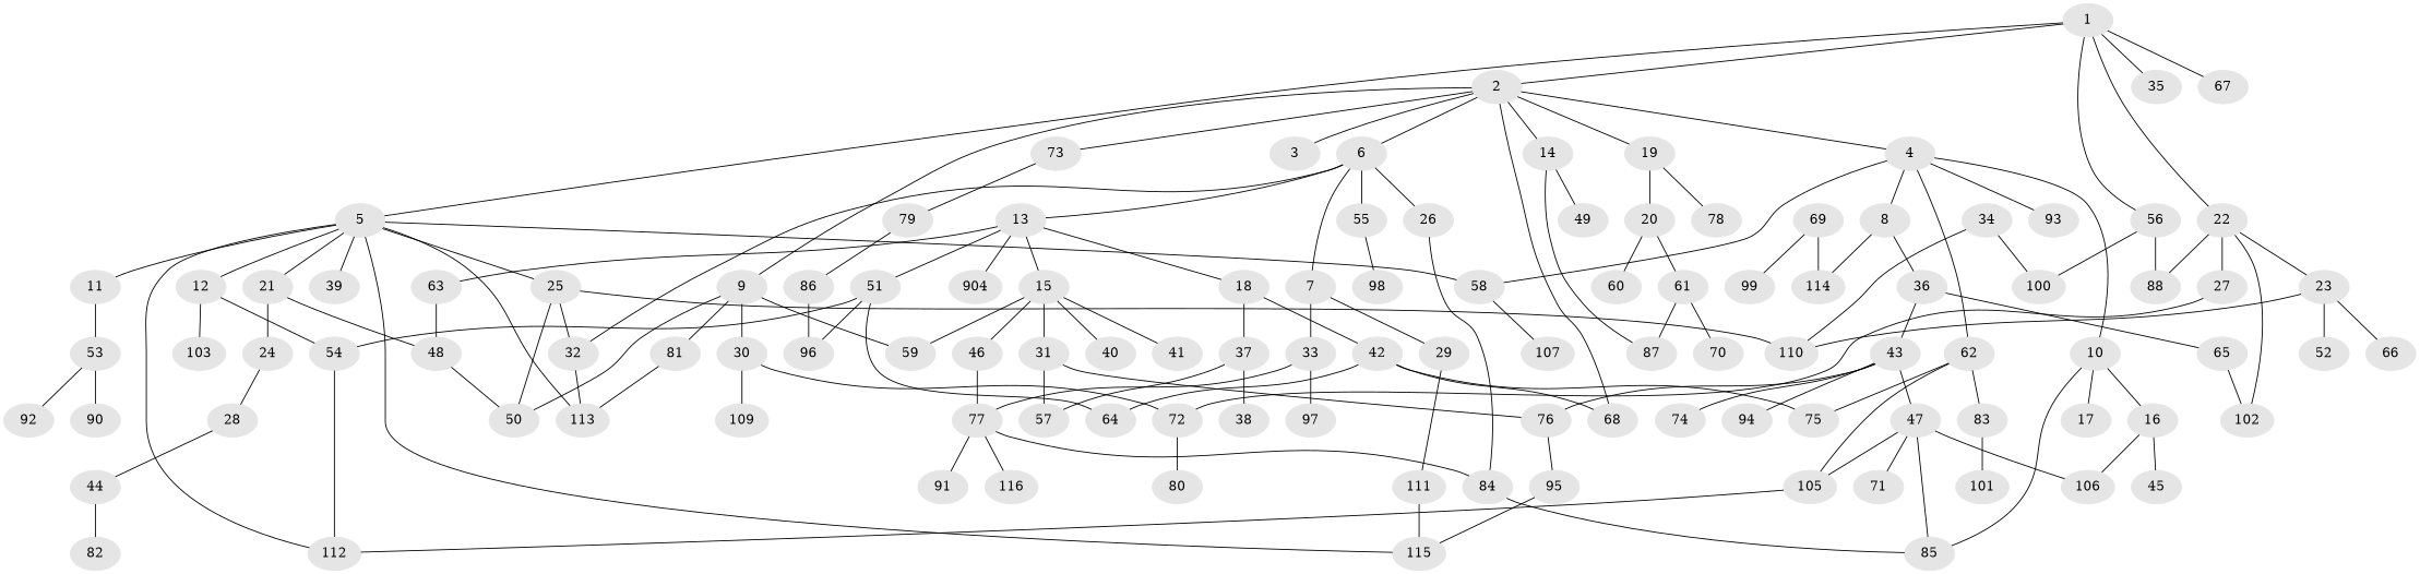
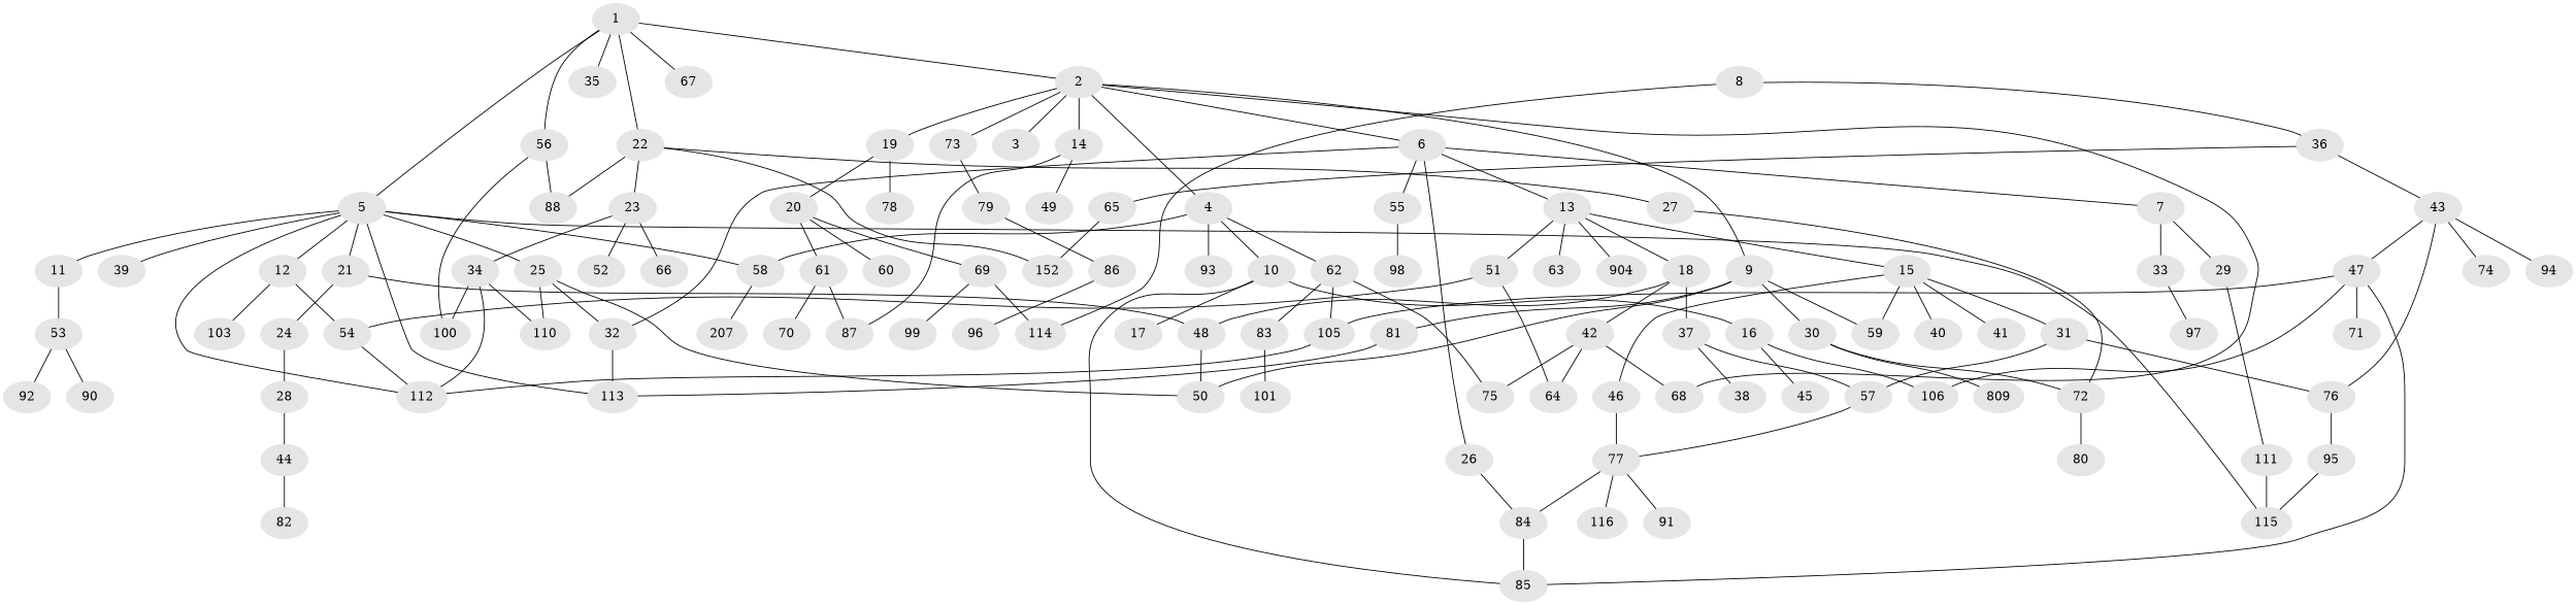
  graph {
    node [color=gray90 style=filled]
    1
    2
    5
    22
    35
    56
    67
    3
    4
    6
    9
    14
    19
    68
    73
    58
    11
    12
    21
    25
    39
    112
    113
    115
    23
    27
    88
-   102
+   102 [label=152]
    100
    8
    10
    62
    93
    7
    13
    26
    32
    55
    30
    50
    59
    81
    49
    87
    20
    78
    79
    36
    114
    16
    17
    85
-   107
+   107 [label=207]
    75
    105
    83
    53
    54
    103
    48
    24
    110
    29
    33
    15
    18
    51
    63
    n69 [label=904]
    84
    98
    111
    77
    97
    43
    65
    72
-   109
+   109 [label=809]
    45
    106
    90
    92
    31
    40
    41
    46
    37
    42
    64
    96
    57
    76
    38
    60
    61
    69
    70
    99
    28
    34
    52
    66
    44
    80
    82
    95
    91
    116
    47
    74
    94
    71
    101
    86
    1 -- 2
    1 -- 5
    1 -- 22
    1 -- 35
    1 -- 56
    1 -- 67
    2 -- 3
    2 -- 4
    2 -- 6
    2 -- 9
    2 -- 14
    2 -- 19
    2 -- 68
    2 -- 73
    5 -- 58
    5 -- 11
    5 -- 12
    5 -- 21
    5 -- 25
    5 -- 39
    5 -- 112
    5 -- 113
    5 -- 115
    22 -- 23
    22 -- 27
    22 -- 88
    22 -- 102
    56 -- 88
    56 -- 100
    4 -- 58
-   4 -- 8
    4 -- 10
    4 -- 62
    4 -- 93
    6 -- 7
    6 -- 13
    6 -- 26
    6 -- 32
    6 -- 55
    9 -- 30
    9 -- 50
    9 -- 59
    9 -- 81
    14 -- 49
    14 -- 87
    19 -- 20
    19 -- 78
    73 -- 79
    58 -- 107
    11 -- 53
    12 -- 54
    12 -- 103
    21 -- 48
    21 -- 24
    25 -- 32
    25 -- 50
    25 -- 110
-   23 -- 110
+   23 -- 34
    23 -- 52
    23 -- 66
    27 -- 72
    8 -- 36
    8 -- 114
    10 -- 16
    10 -- 17
    10 -- 85
    62 -- 75
    62 -- 105
    62 -- 83
    7 -- 29
    7 -- 33
    13 -- 15
    13 -- 18
    13 -- 51
    13 -- 63
    13 -- n69
    26 -- 84
    32 -- 113
    55 -- 98
    30 -- 72
    30 -- 109
    81 -- 113
    20 -- 60
    20 -- 61
+   20 -- 69
    79 -- 86
    36 -- 43
    36 -- 65
    16 -- 45
    16 -- 106
    105 -- 112
    83 -- 101
    53 -- 90
    53 -- 92
    54 -- 112
    48 -- 50
    24 -- 28
    29 -- 111
-   33 -- 77
+   57 -- 77
    33 -- 97
    15 -- 59
    15 -- 31
    15 -- 40
    15 -- 41
    15 -- 46
-   63 -- 48
+   18 -- 48
    18 -- 37
    18 -- 42
    51 -- 54
    51 -- 64
-   51 -- 96
    84 -- 85
    111 -- 115
    77 -- 84
    77 -- 91
    77 -- 116
    43 -- 76
    43 -- 47
    43 -- 74
    43 -- 94
    65 -- 102
    72 -- 80
    31 -- 57
    31 -- 76
    46 -- 77
    37 -- 57
    37 -- 38
    42 -- 68
    42 -- 75
    42 -- 64
    76 -- 95
    61 -- 87
    61 -- 70
    69 -- 114
    69 -- 99
    28 -- 44
+   34 -- 112
    34 -- 100
    34 -- 110
    44 -- 82
    95 -- 115
    47 -- 85
    47 -- 105
    47 -- 106
    47 -- 71
    86 -- 96
  }
